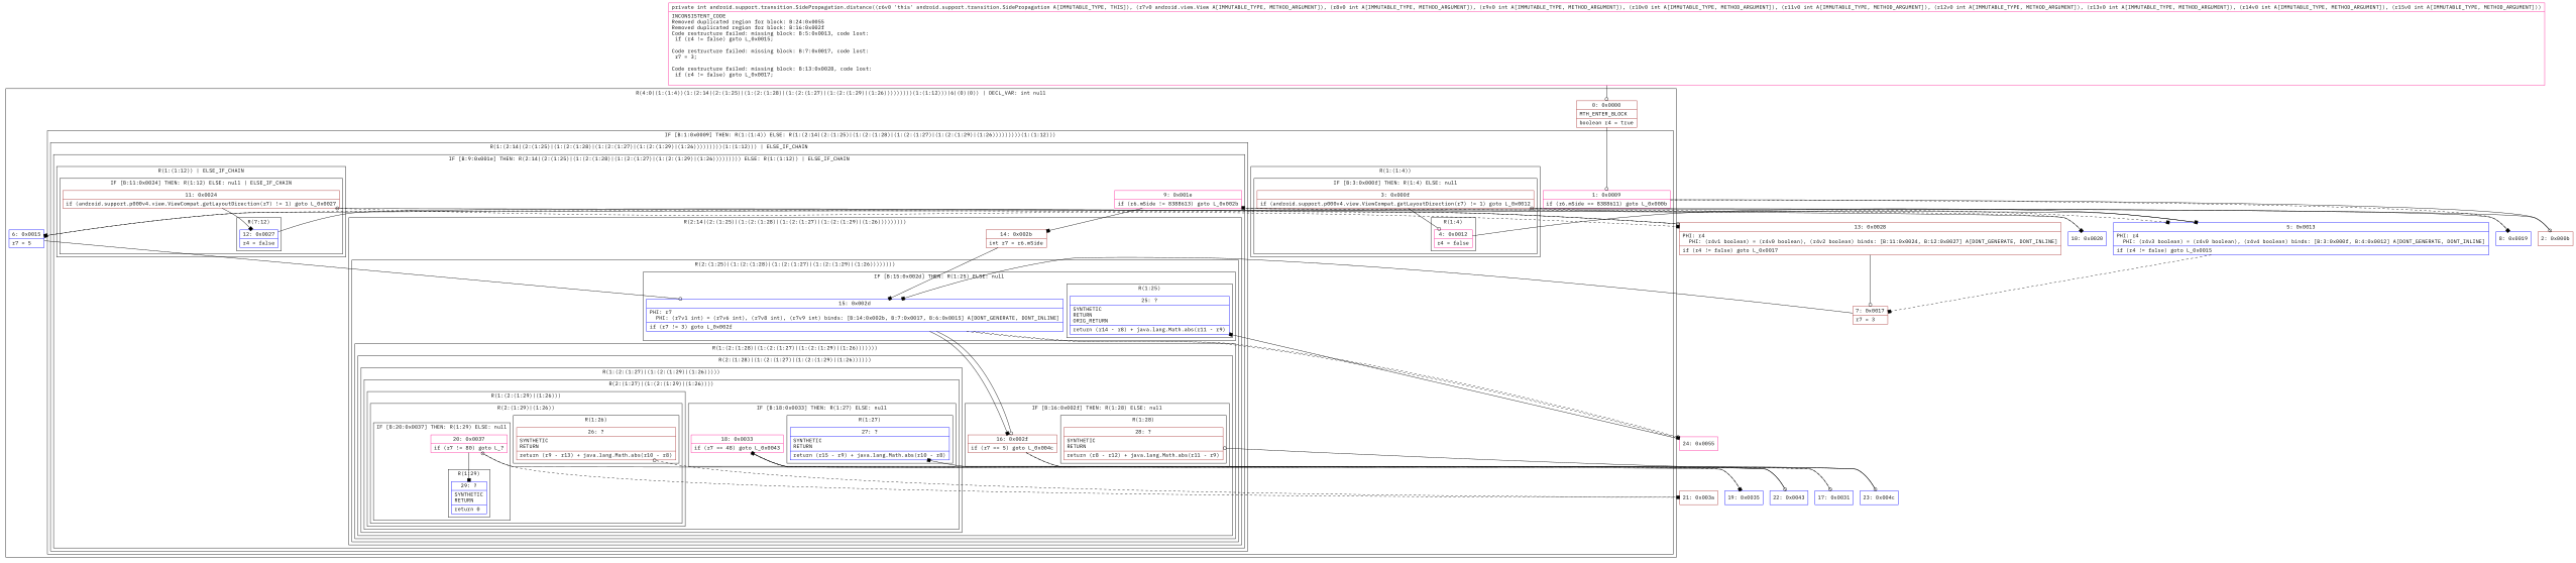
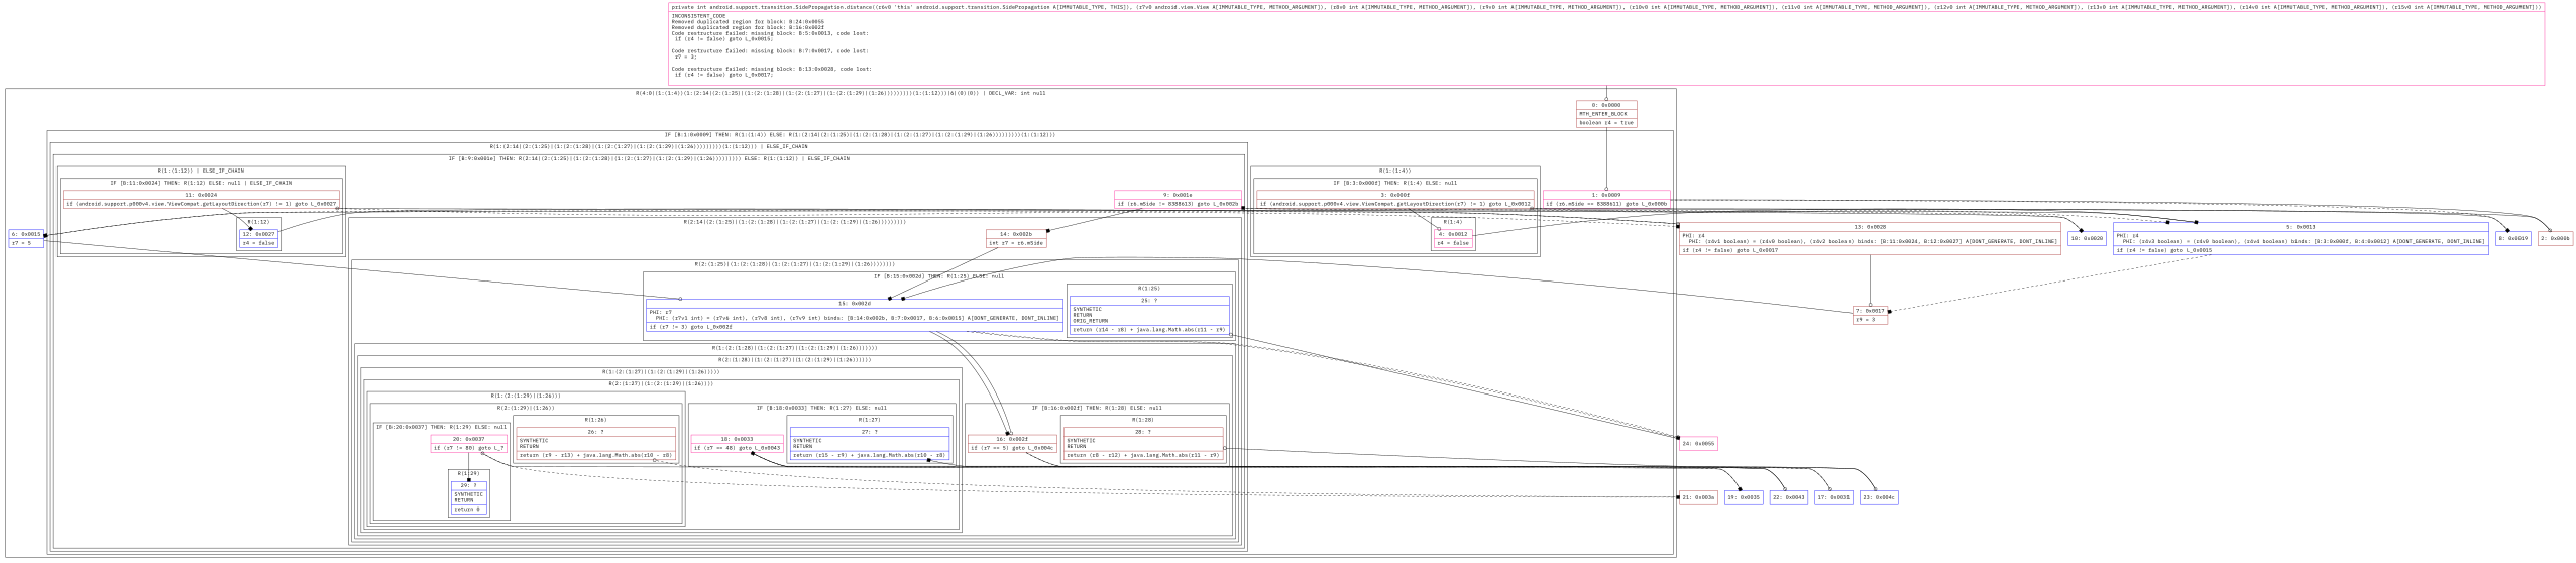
  digraph {
    fontname="IBM Plex Mono"
    node [color=blue fontname="IBM Plex Mono" shape=record]
    edge [arrowhead=box fontname="IBM Plex Mono"]
    n1 [color=deeppink label="{4\:\ 0x0012|r4 = false\l}"]
    n2 [color=brown label="{3\:\ 0x000f|if (android.support.p000v4.view.ViewCompat.getLayoutDirection(r7) != 1) goto L_0x0012\l}"]
    n3 [label="{25\:\ ?|SYNTHETIC\lRETURN\lORIG_RETURN\l|return (r14 \- r8) + java.lang.Math.abs(r11 \- r9)\l}"]
    n4 [label="{15\:\ 0x002d|PHI: r7 \l  PHI: (r7v1 int) = (r7v6 int), (r7v8 int), (r7v9 int) binds: [B:14:0x002b, B:7:0x0017, B:6:0x0015] A[DONT_GENERATE, DONT_INLINE]\l|if (r7 != 3) goto L_0x002f\l}"]
    n5 [color=brown label="{28\:\ ?|SYNTHETIC\lRETURN\l|return (r8 \- r12) + java.lang.Math.abs(r11 \- r9)\l}"]
    n6 [color=brown label="{16\:\ 0x002f|if (r7 == 5) goto L_0x004c\l}"]
    n7 [label="{27\:\ ?|SYNTHETIC\lRETURN\l|return (r15 \- r9) + java.lang.Math.abs(r10 \- r8)\l}"]
    n8 [color=deeppink label="{18\:\ 0x0033|if (r7 == 48) goto L_0x0043\l}"]
    n9 [label="{29\:\ ?|SYNTHETIC\lRETURN\l|return 0\l}"]
    n10 [color=deeppink label="{20\:\ 0x0037|if (r7 != 80) goto L_?\l}"]
    n11 [color=brown label="{26\:\ ?|SYNTHETIC\lRETURN\l|return (r9 \- r13) + java.lang.Math.abs(r10 \- r8)\l}"]
    n12 [color=brown label="{14\:\ 0x002b|int r7 = r6.mSide\l}"]
    n13 [label="{12\:\ 0x0027|r4 = false\l}"]
    n14 [color=brown label="{11\:\ 0x0024|if (android.support.p000v4.view.ViewCompat.getLayoutDirection(r7) != 1) goto L_0x0027\l}"]
    n15 [color=deeppink label="{9\:\ 0x001e|if (r6.mSide != 8388613) goto L_0x002b\l}"]
    n16 [color=deeppink label="{1\:\ 0x0009|if (r6.mSide == 8388611) goto L_0x000b\l}"]
    n17 [color=brown label="{0\:\ 0x0000|MTH_ENTER_BLOCK\l|boolean r4 = true\l}"]
    n18 [label="{6\:\ 0x0015|r7 = 5\l}"]
    n19 [label="{5\:\ 0x0013|PHI: r4 \l  PHI: (r4v3 boolean) = (r4v0 boolean), (r4v4 boolean) binds: [B:3:0x000f, B:4:0x0012] A[DONT_GENERATE, DONT_INLINE]\l|if (r4 != false) goto L_0x0015\l}"]
    n20 [color=deeppink label="{24\:\ 0x0055}"]
    n21 [label="{17\:\ 0x0031}"]
    n22 [label="{23\:\ 0x004c}"]
    n23 [label="{19\:\ 0x0035}"]
    n24 [label="{22\:\ 0x0043}"]
    n25 [color=brown label="{21\:\ 0x003a}"]
    n26 [color=brown label="{13\:\ 0x0028|PHI: r4 \l  PHI: (r4v1 boolean) = (r4v0 boolean), (r4v2 boolean) binds: [B:11:0x0024, B:12:0x0027] A[DONT_GENERATE, DONT_INLINE]\l|if (r4 != false) goto L_0x0017\l}"]
    n27 [label="{10\:\ 0x0020}"]
    n28 [color=brown label="{2\:\ 0x000b}"]
    n29 [label="{8\:\ 0x0019}"]
-   n30 [color=brown label="{7\:\ 0x0017|r7 = 3\l}"]
+   n30 [color=brown label="{7\:\ 0x0017|r9 = 3\l}"]
    n31 [color=deeppink label="{private int android.support.transition.SidePropagation.distance((r6v0 'this' android.support.transition.SidePropagation A[IMMUTABLE_TYPE, THIS]), (r7v0 android.view.View A[IMMUTABLE_TYPE, METHOD_ARGUMENT]), (r8v0 int A[IMMUTABLE_TYPE, METHOD_ARGUMENT]), (r9v0 int A[IMMUTABLE_TYPE, METHOD_ARGUMENT]), (r10v0 int A[IMMUTABLE_TYPE, METHOD_ARGUMENT]), (r11v0 int A[IMMUTABLE_TYPE, METHOD_ARGUMENT]), (r12v0 int A[IMMUTABLE_TYPE, METHOD_ARGUMENT]), (r13v0 int A[IMMUTABLE_TYPE, METHOD_ARGUMENT]), (r14v0 int A[IMMUTABLE_TYPE, METHOD_ARGUMENT]), (r15v0 int A[IMMUTABLE_TYPE, METHOD_ARGUMENT]))  | INCONSISTENT_CODE\lRemoved duplicated region for block: B:24:0x0055 \lRemoved duplicated region for block: B:16:0x002f \lCode restructure failed: missing block: B:5:0x0013, code lost:\l    if (r4 != false) goto L_0x0015;\l\lCode restructure failed: missing block: B:7:0x0017, code lost:\l    r7 = 3;\l\lCode restructure failed: missing block: B:13:0x0028, code lost:\l    if (r4 != false) goto L_0x0017;\l\l}"]
    subgraph cluster_1 {
      label="R(4:0|(1:(1:4))(1:(2:14|(2:(1:25)|(1:(2:(1:28)|(1:(2:(1:27)|(1:(2:(1:29)|(1:26)))))))))(1:(1:12)))|6|(0)(0)) | DECL_VAR: int null\l"
      n17
      n18
      subgraph cluster_2 {
        label="IF [B:1:0x0009] THEN: R(1:(1:4)) ELSE: R(1:(2:14|(2:(1:25)|(1:(2:(1:28)|(1:(2:(1:27)|(1:(2:(1:29)|(1:26)))))))))(1:(1:12)))"
        n16
        subgraph cluster_3 {
          label="R(1:(1:4))"
          subgraph cluster_4 {
            label="IF [B:3:0x000f] THEN: R(1:4) ELSE: null"
            n2
            subgraph cluster_5 {
              label="R(1:4)"
              n1
            }
          }
        }
        subgraph cluster_6 {
          label="R(1:(2:14|(2:(1:25)|(1:(2:(1:28)|(1:(2:(1:27)|(1:(2:(1:29)|(1:26)))))))))(1:(1:12))) | ELSE_IF_CHAIN\l"
          subgraph cluster_7 {
            label="IF [B:9:0x001e] THEN: R(2:14|(2:(1:25)|(1:(2:(1:28)|(1:(2:(1:27)|(1:(2:(1:29)|(1:26))))))))) ELSE: R(1:(1:12)) | ELSE_IF_CHAIN\l"
            n15
            subgraph cluster_8 {
              label="R(2:14|(2:(1:25)|(1:(2:(1:28)|(1:(2:(1:27)|(1:(2:(1:29)|(1:26)))))))))"
              n12
              subgraph cluster_9 {
                label="R(2:(1:25)|(1:(2:(1:28)|(1:(2:(1:27)|(1:(2:(1:29)|(1:26))))))))"
                subgraph cluster_10 {
                  label="IF [B:15:0x002d] THEN: R(1:25) ELSE: null"
                  n4
                  subgraph cluster_11 {
                    label="R(1:25)"
                    n3
                  }
                }
                subgraph cluster_12 {
                  label="R(1:(2:(1:28)|(1:(2:(1:27)|(1:(2:(1:29)|(1:26)))))))"
                  subgraph cluster_13 {
                    label="R(2:(1:28)|(1:(2:(1:27)|(1:(2:(1:29)|(1:26))))))"
                    subgraph cluster_14 {
                      label="IF [B:16:0x002f] THEN: R(1:28) ELSE: null"
                      n6
                      subgraph cluster_15 {
                        label="R(1:28)"
                        n5
                      }
                    }
                    subgraph cluster_16 {
                      label="R(1:(2:(1:27)|(1:(2:(1:29)|(1:26)))))"
                      subgraph cluster_17 {
                        label="R(2:(1:27)|(1:(2:(1:29)|(1:26))))"
                        subgraph cluster_18 {
                          label="IF [B:18:0x0033] THEN: R(1:27) ELSE: null"
                          n8
                          subgraph cluster_19 {
                            label="R(1:27)"
                            n7
                          }
                        }
                        subgraph cluster_20 {
                          label="R(1:(2:(1:29)|(1:26)))"
                          subgraph cluster_21 {
                            label="R(2:(1:29)|(1:26))"
                            subgraph cluster_22 {
                              label="IF [B:20:0x0037] THEN: R(1:29) ELSE: null"
                              n10
                              subgraph cluster_23 {
                                label="R(1:29)"
                                n9
                              }
                            }
                            subgraph cluster_24 {
                              label="R(1:26)"
                              n11
                            }
                          }
                        }
                      }
                    }
                  }
                }
              }
            }
            subgraph cluster_25 {
              label="R(1:(1:12)) | ELSE_IF_CHAIN\l"
              subgraph cluster_26 {
                label="IF [B:11:0x0024] THEN: R(1:12) ELSE: null | ELSE_IF_CHAIN\l"
                n14
                subgraph cluster_27 {
-                 label="R(7:12)"
+                 label="R(1:12)"
                  n13
                }
              }
            }
          }
        }
      }
      subgraph cluster_28 {
        label="IF [B:15:0x002d] THEN: R(0) ELSE: R(0)"
        subgraph cluster_29 {
          label="R(0)"
        }
        subgraph cluster_30 {
          label="R(0)"
        }
      }
    }
    n1 -> n19
    n2 -> n1 [arrowhead=odot]
    n2 -> n19 [style=dashed]
    n4 -> n6
    n4 -> n6 [arrowhead=odot]
    n4 -> n20 [style=dashed]
    n4 -> n20 [arrowhead=odot style=dashed]
    n6 -> n21 [arrowhead=odot style=dashed]
    n6 -> n22 [arrowhead=odot]
    n8 -> n23 [style=dashed]
    n8 -> n24 [arrowhead=odot]
    n10 -> n9
    n10 -> n25 [style=dashed]
    n12 -> n4
    n13 -> n26 [arrowhead=odot]
    n14 -> n13
    n14 -> n26 [style=dashed]
    n15 -> n12
    n15 -> n27 [style=dashed]
    n16 -> n28 [arrowhead=odot]
    n16 -> n29 [style=dashed]
    n17 -> n16 [arrowhead=odot]
    n18 -> n4 [arrowhead=odot]
    n19 -> n18
    n19 -> n30 [style=dashed]
-   n20 -> n3
+   n20 -> n3 [arrowhead=odot]
    n21 -> n8
    n22 -> n5 [arrowhead=odot]
    n23 -> n10 [arrowhead=odot]
    n24 -> n7
    n25 -> n11 [arrowhead=odot style=dashed]
    n26 -> n18 [style=dashed]
    n26 -> n30 [arrowhead=odot]
    n27 -> n14 [arrowhead=odot]
    n28 -> n2 [arrowhead=odot]
    n29 -> n15
    n30 -> n4
    n31 -> n17 [arrowhead=odot]
  }
